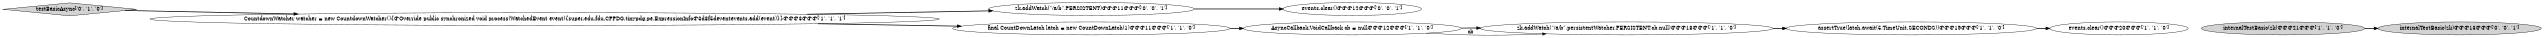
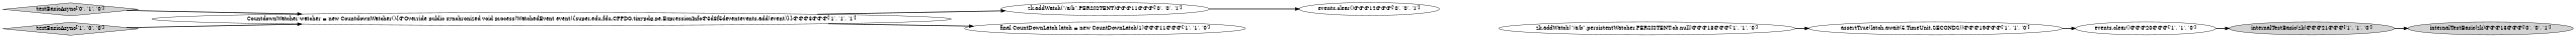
  digraph {
    rankdir=LR
    node [fillcolor=white shape=ellipse style=filled]
    edge [style=bold]
    n1 [fillcolor=lightgray label="testBasicAsync['0', '1', '0']" shape=diamond]
    n2 [label="CountdownWatcher watcher = new CountdownWatcher(){@Override public synchronized void process(WatchedEvent event){super.edu.fdu.CPPDG.tinypdg.pe.ExpressionInfo@3d8f5deventevents.add(event)}}@@@3@@@['1', '1', '1']"]
    n3 [label="zk.addWatch(\"/a/b\",PERSISTENT)@@@11@@@['0', '0', '1']"]
    n4 [label="final CountDownLatch latch = new CountDownLatch(1)@@@11@@@['1', '1', '0']"]
    n5 [label="events.clear()@@@12@@@['0', '0', '1']"]
    n6 [fillcolor=lightgray label="internalTestBasic(zk)@@@13@@@['0', '0', '1']"]
    n7 [fillcolor=lightgray label="internalTestBasic(zk)@@@21@@@['1', '1', '0']"]
    n8 [label="assertTrue(latch.await(5,TimeUnit.SECONDS))@@@19@@@['1', '1', '0']"]
    n9 [label="events.clear()@@@20@@@['1', '1', '0']"]
    n10 [label="zk.addWatch(\"/a/b\",persistentWatcher,PERSISTENT,cb,null)@@@18@@@['1', '1', '0']"]
-   n11 [label="AsyncCallback.VoidCallback cb = null@@@12@@@['1', '1', '0']"]
+   n12 [fillcolor=lightgray label="testBasicAsync['1', '0', '0']" shape=diamond]
    n1 -> n2
    n2 -> n3
    n2 -> n4
    n3 -> n5
-   n4 -> n11
    n7 -> n6
    n8 -> n9
+   n9 -> n7
    n10 -> n8
-   n11 -> n10
-   n11 -> n10 [label=cb style=solid]
+   n12 -> n2
  }
